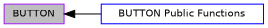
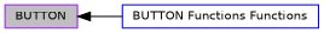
  digraph {
    rankdir=LR
    node [fontname=Helvetica fontsize=10 shape=box style=filled]
    n1 [color=purple fillcolor=grey75 fontcolor=black height=0.2 label=BUTTON width=0.4]
-   n2 [color=blue fillcolor=white height=0.2 label="BUTTON Public Functions" width=0.4]
+   n2 [color=blue fillcolor=white height=0.2 label="BUTTON Functions Functions" width=0.4]
    n1 -> n2 [dir=back fontname=Helvetica fontsize=10 labelfontname=Helvetica labelfontsize=10 shape=plaintext style=solid]
  }
